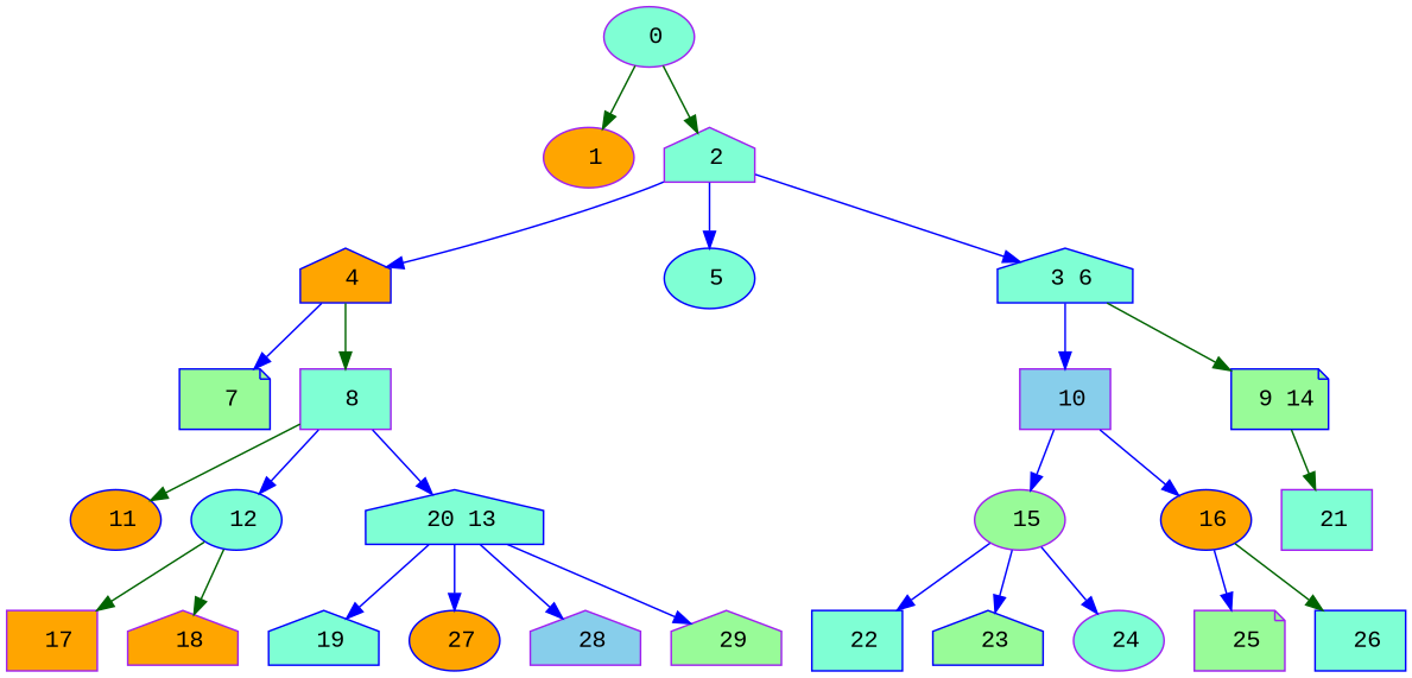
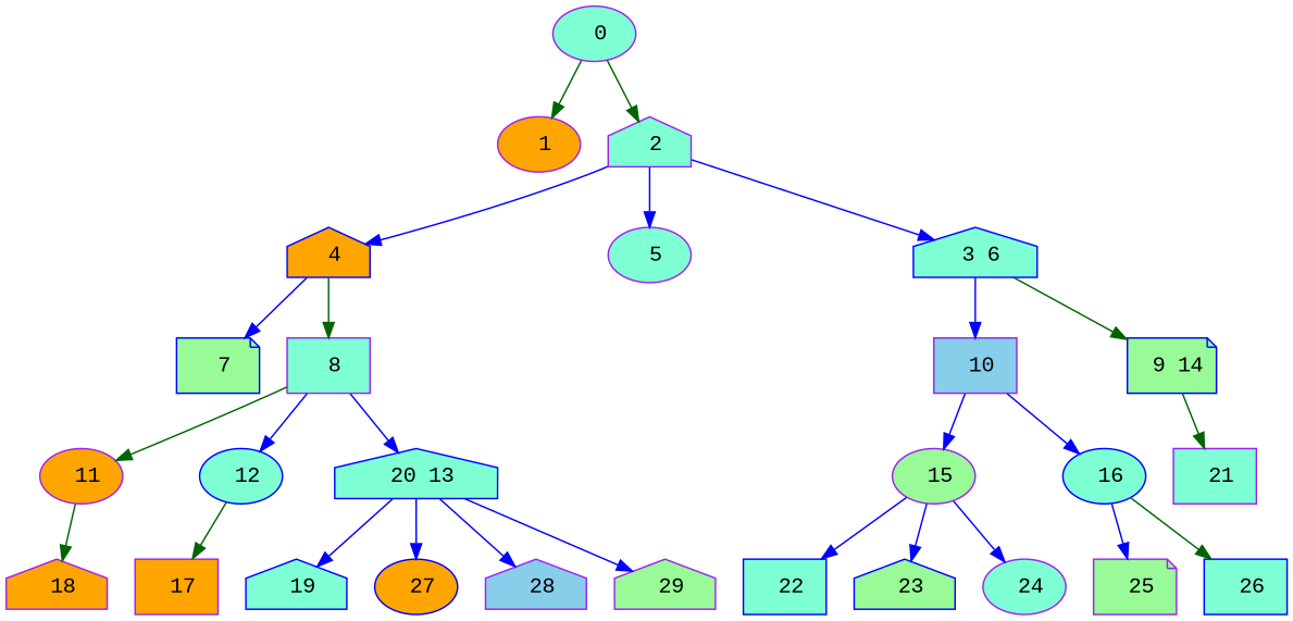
  digraph {
    fontname="Liberation Mono"
    node [color=blue fillcolor=aquamarine fontname="Liberation Mono" shape=ellipse style=filled]
    edge [color=blue fontname="Liberation Mono"]
    " 0" [color=purple]
    " 1" [color=purple fillcolor=orange]
    " 2" [color=purple shape=house]
    " 4" [fillcolor=orange shape=house]
-   " 5"
+   " 5" [color=purple]
    " 3 6" [shape=house]
    " 7" [fillcolor=palegreen shape=note]
    " 8" [color=purple shape=box]
    " 10" [color=purple fillcolor=skyblue shape=box]
    " 9 14" [fillcolor=palegreen shape=note]
-   " 11" [fillcolor=orange]
+   " 11" [color=purple fillcolor=orange]
    " 12"
    " 20 13" [shape=house]
    " 15" [color=purple fillcolor=palegreen]
-   " 16" [fillcolor=orange]
+   " 16"
    " 21" [color=purple shape=box]
    " 17" [color=purple fillcolor=orange shape=box]
    " 18" [color=purple fillcolor=orange shape=house]
    " 19" [shape=house]
    " 27" [fillcolor=orange]
    " 28" [color=purple fillcolor=skyblue shape=house]
    " 29" [color=purple fillcolor=palegreen shape=house]
    " 22" [shape=box]
    " 23" [fillcolor=palegreen shape=house]
    " 24" [color=purple]
    " 25" [color=purple fillcolor=palegreen shape=note]
    " 26" [shape=box]
    " 0" -> " 1" [color=darkgreen]
    " 0" -> " 2" [color=darkgreen]
    " 2" -> " 4"
    " 2" -> " 5"
    " 2" -> " 3 6"
    " 4" -> " 7"
    " 4" -> " 8" [color=darkgreen]
    " 3 6" -> " 10"
    " 3 6" -> " 9 14" [color=darkgreen]
    " 8" -> " 11" [color=darkgreen]
    " 8" -> " 12"
    " 8" -> " 20 13"
    " 10" -> " 15"
    " 10" -> " 16"
    " 9 14" -> " 21" [color=darkgreen]
    " 12" -> " 17" [color=darkgreen]
-   " 12" -> " 18" [color=darkgreen]
+   " 11" -> " 18" [color=darkgreen]
    " 20 13" -> " 19"
    " 20 13" -> " 27"
    " 20 13" -> " 28"
    " 20 13" -> " 29"
    " 15" -> " 22"
    " 15" -> " 23"
    " 15" -> " 24"
    " 16" -> " 25"
    " 16" -> " 26" [color=darkgreen]
  }
